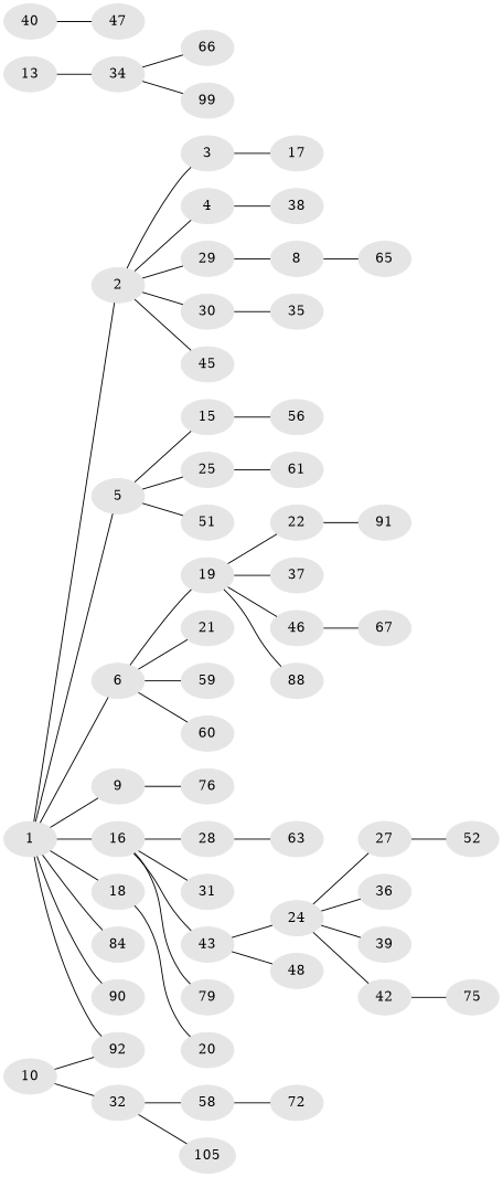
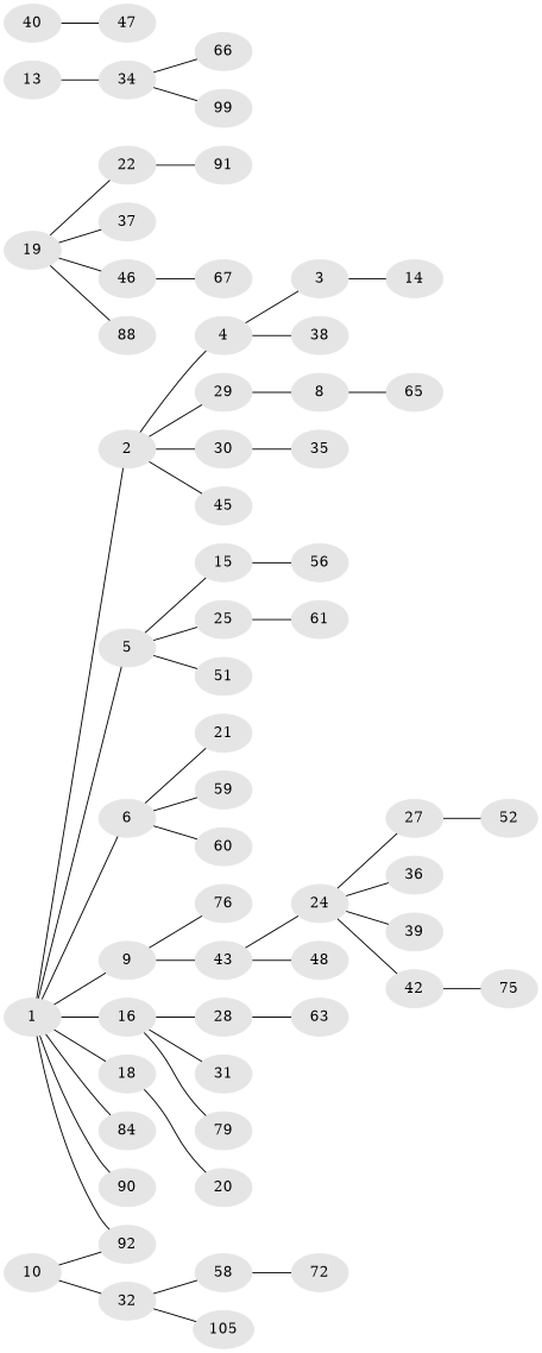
  graph {
    rankdir=LR
    node [color=gray90 style=filled]
    1 [super="+71"]
    2 [super="+11"]
    5 [super="+102"]
    6 [super="+17"]
    9 [super="+73"]
    16 [super="+26"]
    18 [super="+93"]
    84
    90
    92 [super="+97"]
    3 [super="+23"]
    4 [super="+55"]
    29
    30 [super="+77"]
    45 [super="+70"]
    15 [super="+96"]
    25 [super="+81"]
    51
    19 [super="+41"]
    21
    59 [super="+100"]
    60
    76 [super="+101"]
    32 [super="+53"]
    10
    28
    31
    43
    79 [super="+86"]
    20
-   14 [super="+44" label=17]
+   14 [super="+44"]
    38 [super="+98"]
    8
    65
    35 [super="+57"]
    56 [super="+67"]
    61 [super="+82"]
    22 [super="+83"]
    37 [super="+74"]
    46 [super="+62"]
    88 [super="+94"]
    13 [super="+33"]
    34 [super="+85"]
    58 [super="+69"]
    105
    66
    99
    63 [super="+68"]
    24 [super="+54"]
    48 [super="+103"]
    91 [super="+95"]
    n52 [label=67 super="+89"]
    27
    36
    39 [super="+49"]
    42 [super="+50"]
    52 [super="+78"]
    75
    72 [super="+87"]
    40 [super="+104"]
    47
    1 -- 2
    1 -- 5
    1 -- 6
    1 -- 9
    1 -- 16
    1 -- 18
    1 -- 84
    1 -- 90
    1 -- 92
-   2 -- 3
+   4 -- 3
    2 -- 4
    2 -- 29
    2 -- 30
    2 -- 45
    5 -- 15
    5 -- 25
    5 -- 51
-   6 -- 19
    6 -- 21
    6 -- 59
    6 -- 60
    9 -- 76
    16 -- 28
    16 -- 31
-   16 -- 43
+   9 -- 43
    16 -- 79
    18 -- 20
    3 -- 14
    4 -- 38
    29 -- 8
    30 -- 35
    15 -- 56
    25 -- 61
    19 -- 22
    19 -- 37
    19 -- 46
    19 -- 88
    32 -- 58
    32 -- 105
    10 -- 92
    10 -- 32
    28 -- 63
    43 -- 24
    43 -- 48
    8 -- 65
    22 -- 91
    46 -- n52
    13 -- 34
    34 -- 66
    34 -- 99
    58 -- 72
    24 -- 27
    24 -- 36
    24 -- 39
    24 -- 42
    27 -- 52
    42 -- 75
    40 -- 47
  }
